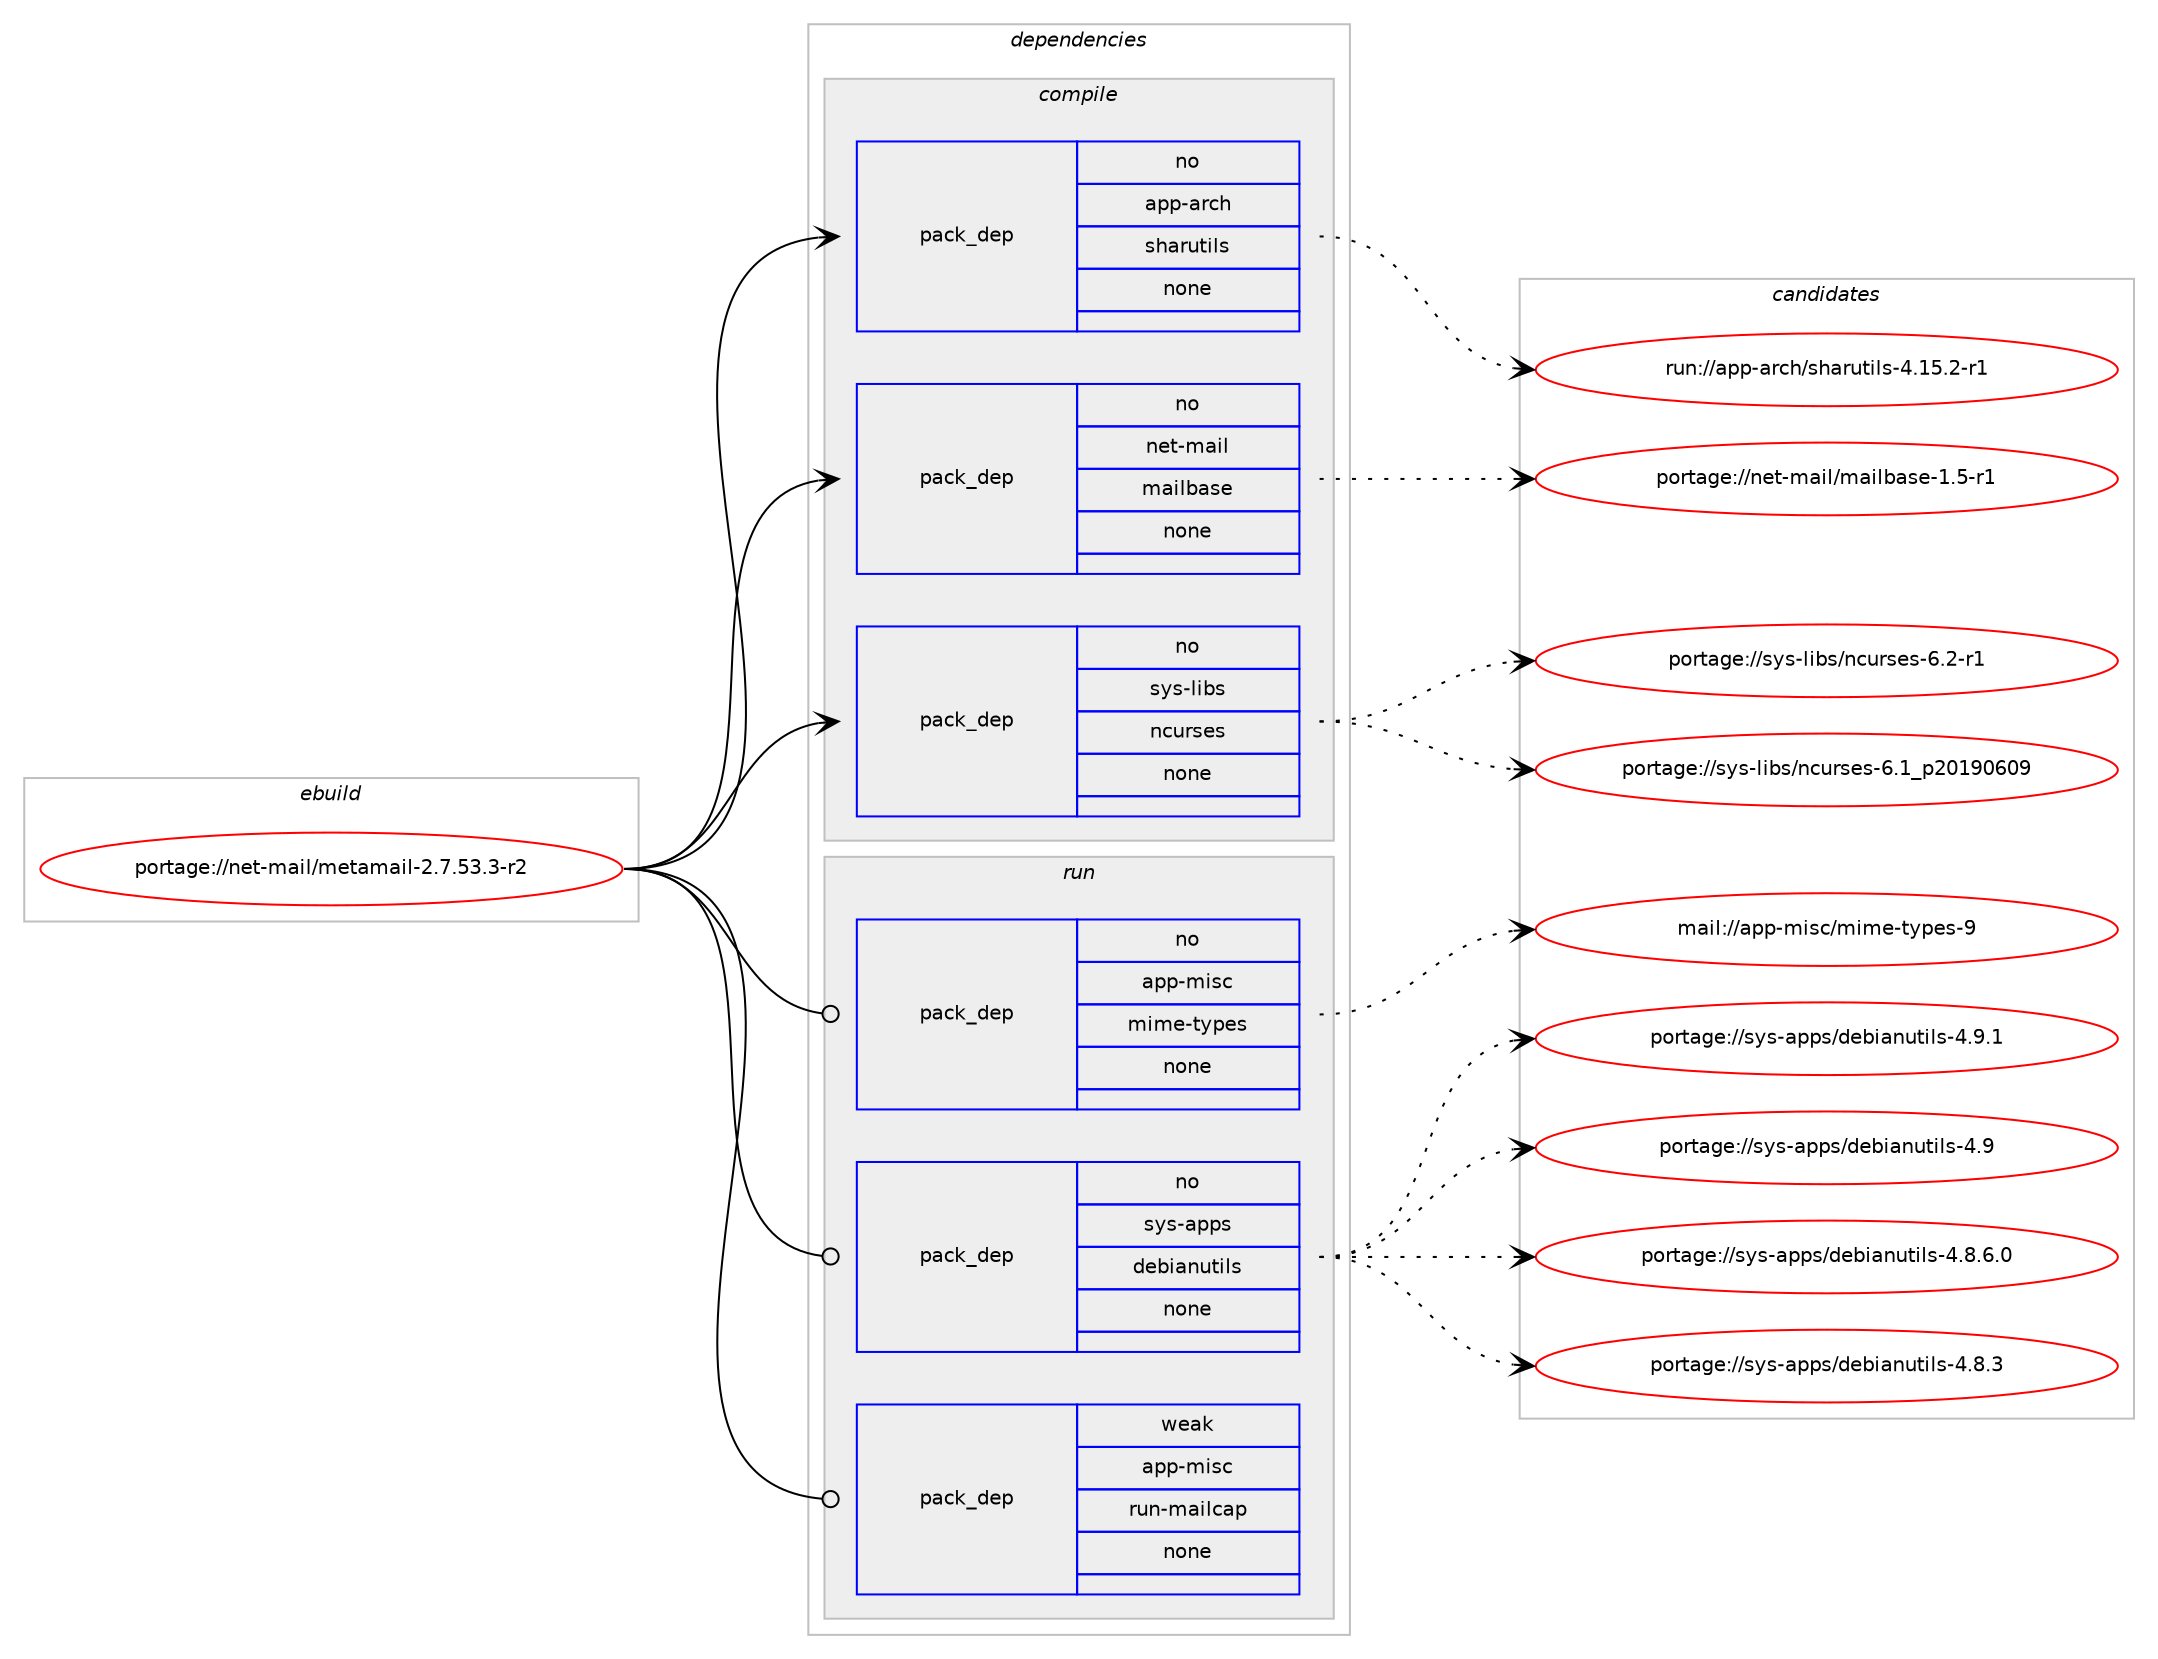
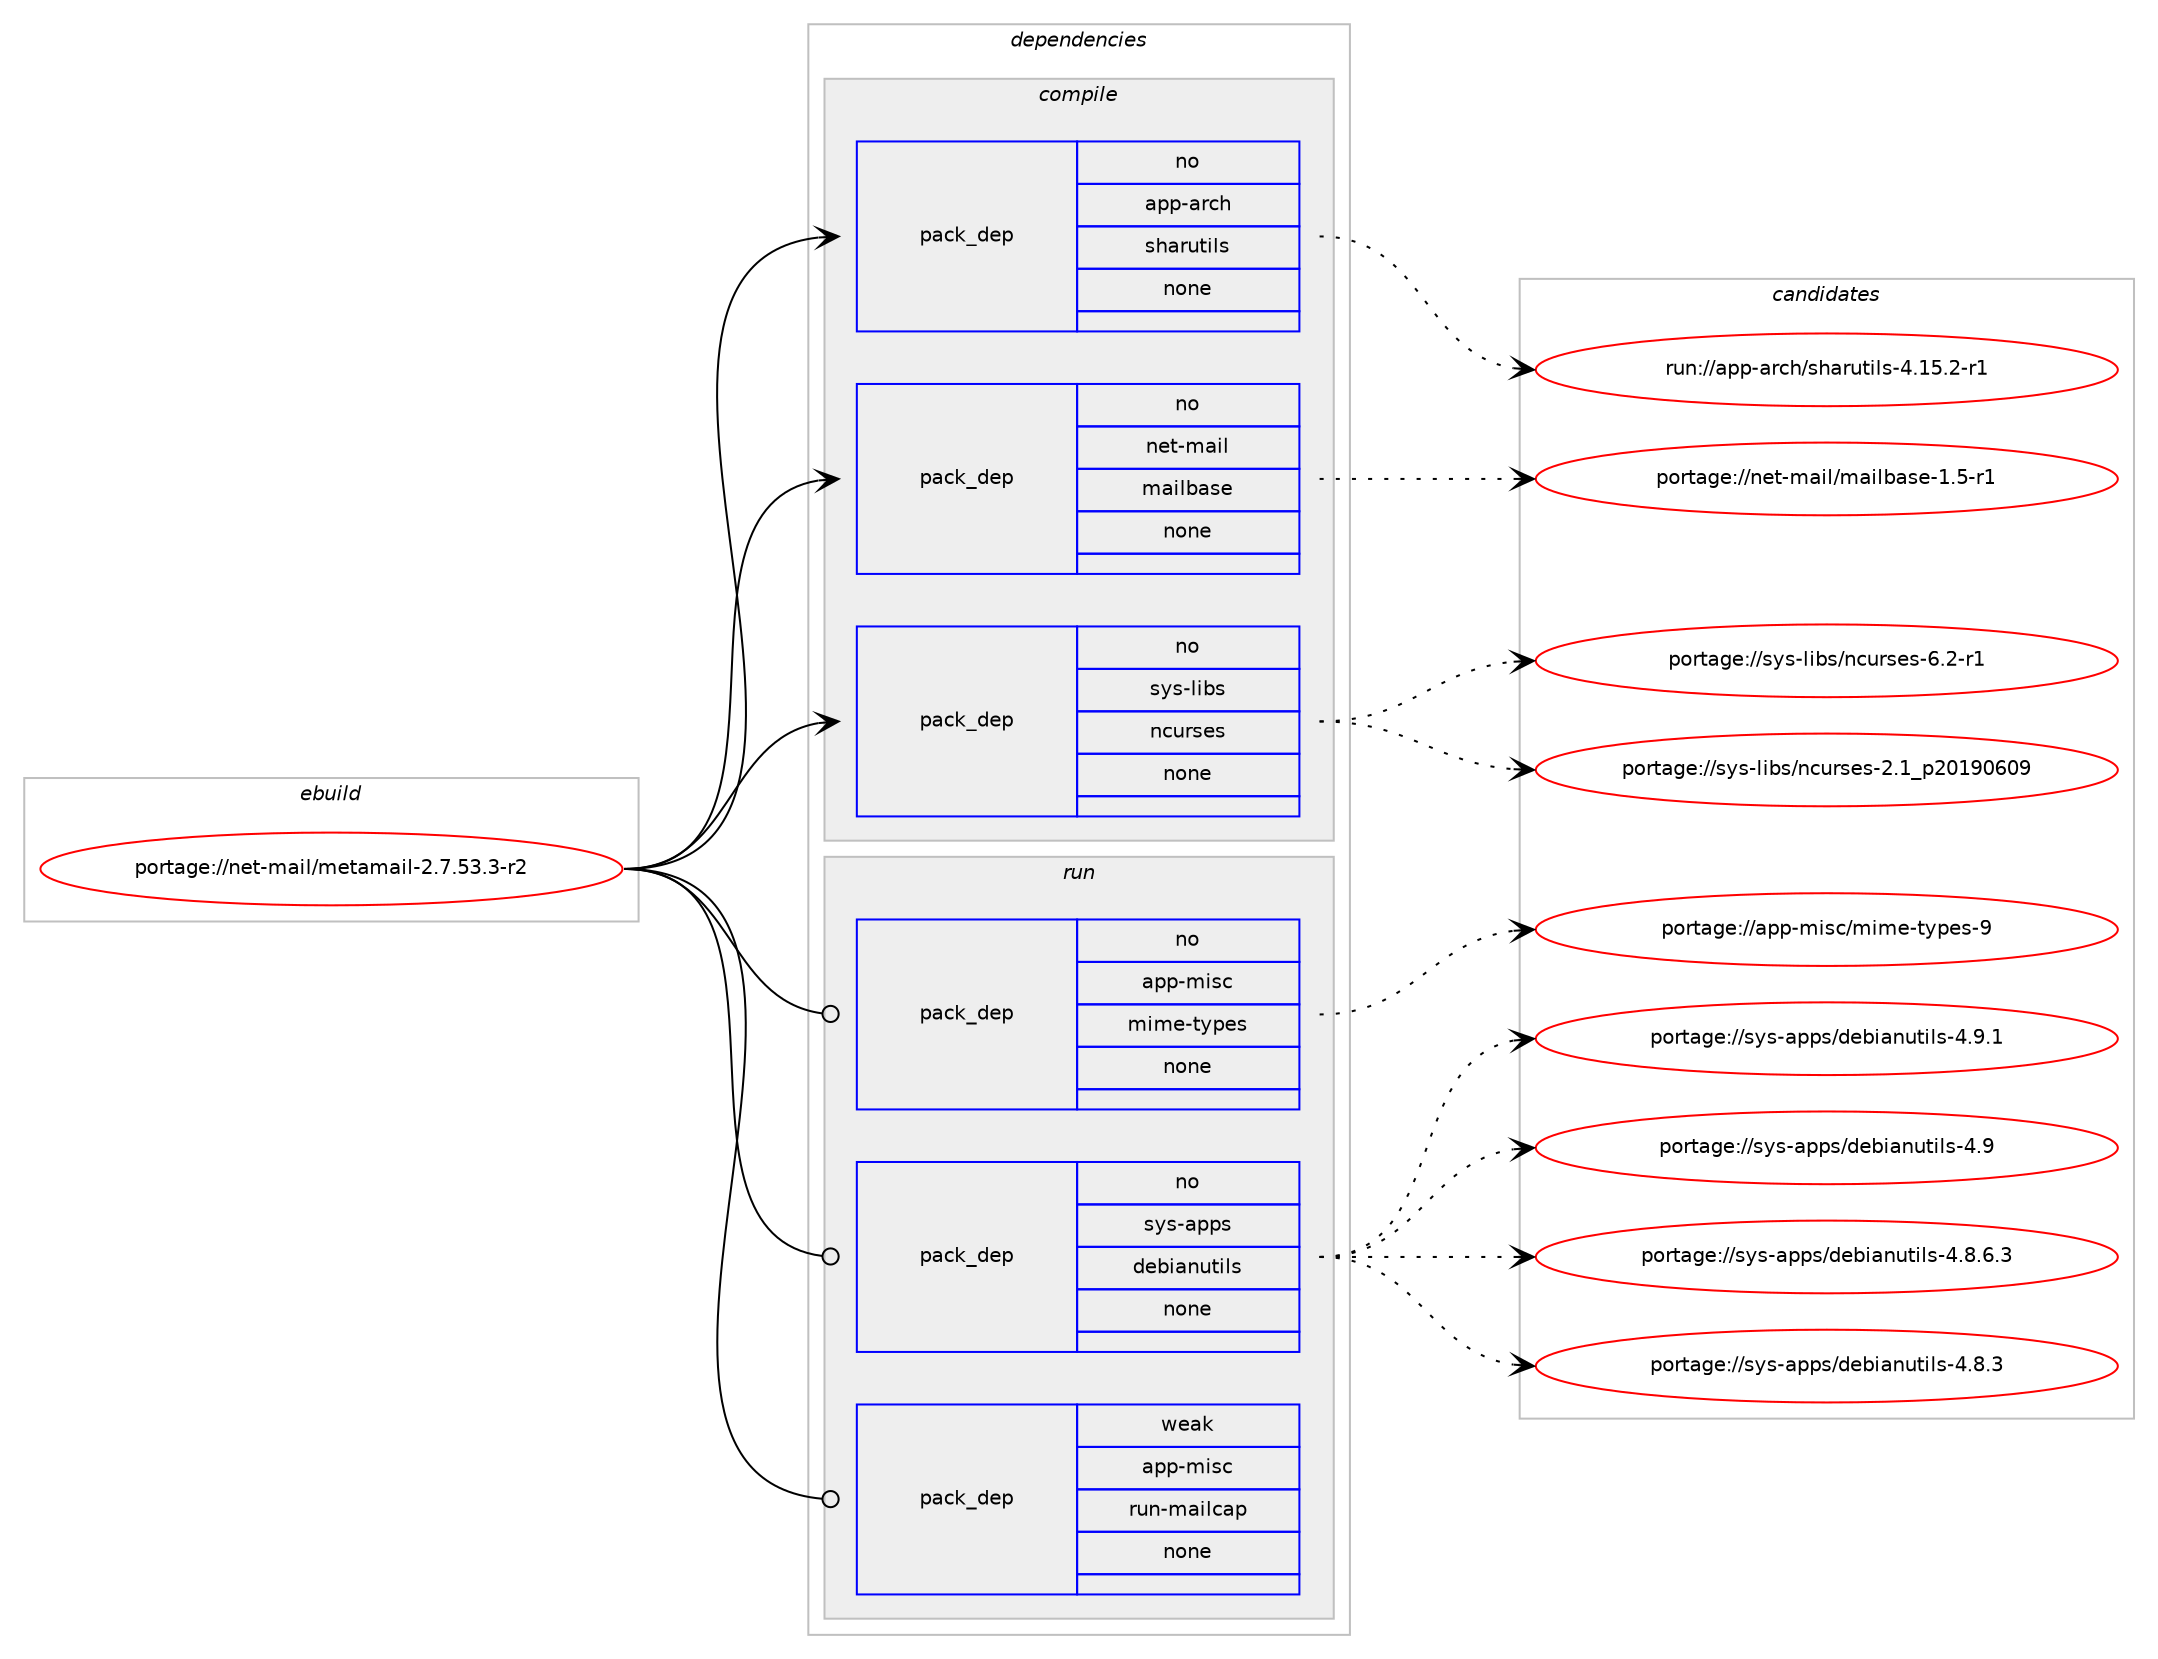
  digraph {
    compound=true
    concentrate=true
    fontname=Helvetica
    fontsize=10
    newrank=true
    rankdir=LR
    ranksep=1.5
    node [color=red fontname=Helvetica fontsize=10]
    edge [arrowhead=vee headport=w style=dotted tailport=e weight=100]
    n1 [label="portage://net-mail/metamail-2.7.53.3-r2" width=4]
    n2 [color=blue label=<<TABLE BORDER="0" CELLBORDER="1" CELLSPACING="0" CELLPADDING="4" WIDTH="220"><TR><TD ROWSPAN="6" CELLPADDING="30">pack_dep</TD></TR><TR><TD WIDTH="110">no</TD></TR><TR><TD>app-arch</TD></TR><TR><TD>sharutils</TD></TR><TR><TD>none</TD></TR><TR><TD></TD></TR></TABLE>> shape=none]
    n3 [color=blue label=<<TABLE BORDER="0" CELLBORDER="1" CELLSPACING="0" CELLPADDING="4" WIDTH="220"><TR><TD ROWSPAN="6" CELLPADDING="30">pack_dep</TD></TR><TR><TD WIDTH="110">no</TD></TR><TR><TD>net-mail</TD></TR><TR><TD>mailbase</TD></TR><TR><TD>none</TD></TR><TR><TD></TD></TR></TABLE>> shape=none]
    n4 [color=blue label=<<TABLE BORDER="0" CELLBORDER="1" CELLSPACING="0" CELLPADDING="4" WIDTH="220"><TR><TD ROWSPAN="6" CELLPADDING="30">pack_dep</TD></TR><TR><TD WIDTH="110">no</TD></TR><TR><TD>sys-libs</TD></TR><TR><TD>ncurses</TD></TR><TR><TD>none</TD></TR><TR><TD></TD></TR></TABLE>> shape=none]
    n5 [color=blue label=<<TABLE BORDER="0" CELLBORDER="1" CELLSPACING="0" CELLPADDING="4" WIDTH="220"><TR><TD ROWSPAN="6" CELLPADDING="30">pack_dep</TD></TR><TR><TD WIDTH="110">no</TD></TR><TR><TD>app-misc</TD></TR><TR><TD>mime-types</TD></TR><TR><TD>none</TD></TR><TR><TD></TD></TR></TABLE>> shape=none]
    n6 [color=blue label=<<TABLE BORDER="0" CELLBORDER="1" CELLSPACING="0" CELLPADDING="4" WIDTH="220"><TR><TD ROWSPAN="6" CELLPADDING="30">pack_dep</TD></TR><TR><TD WIDTH="110">no</TD></TR><TR><TD>sys-apps</TD></TR><TR><TD>debianutils</TD></TR><TR><TD>none</TD></TR><TR><TD></TD></TR></TABLE>> shape=none]
    n7 [color=blue label=<<TABLE BORDER="0" CELLBORDER="1" CELLSPACING="0" CELLPADDING="4" WIDTH="220"><TR><TD ROWSPAN="6" CELLPADDING="30">pack_dep</TD></TR><TR><TD WIDTH="110">weak</TD></TR><TR><TD>app-misc</TD></TR><TR><TD>run-mailcap</TD></TR><TR><TD>none</TD></TR><TR><TD></TD></TR></TABLE>> shape=none]
    n8 [label="run://app-arch/sharutils-4.15.2-r1" width=4]
    n9 [label="portage://net-mail/mailbase-1.5-r1" width=4]
    n10 [label="portage://sys-libs/ncurses-6.2-r1" width=4]
-   n11 [label="portage://sys-libs/ncurses-6.1_p20190609" width=4]
-   n12 [label="mail://app-misc/mime-types-9" width=4]
+   n11 [label="portage://sys-libs/ncurses-2.1_p20190609" width=4]
+   n12 [label="portage://app-misc/mime-types-9" width=4]
    n13 [label="portage://sys-apps/debianutils-4.9.1" width=4]
    n14 [label="portage://sys-apps/debianutils-4.9" width=4]
-   n15 [label="portage://sys-apps/debianutils-4.8.6.0" width=4]
+   n15 [label="portage://sys-apps/debianutils-4.8.6.3" width=4]
    n16 [label="portage://sys-apps/debianutils-4.8.3" width=4]
    subgraph cluster_1 {
      color=gray
      label=<<i>ebuild</i>>
      rank=same
      n1
    }
    subgraph cluster_2 {
      color=gray
      label=<<i>dependencies</i>>
      subgraph cluster_3 {
        color=gray
        fillcolor="#eeeeee"
        label=<<i>compile</i>>
        style=filled
        subgraph sub_4 {
          color=gray
          fillcolor="#eeeeee"
          label=<<i>compile</i>>
          style=filled
          n2
        }
        subgraph sub_5 {
          color=gray
          fillcolor="#eeeeee"
          label=<<i>compile</i>>
          style=filled
          n3
        }
        subgraph sub_6 {
          color=gray
          fillcolor="#eeeeee"
          label=<<i>compile</i>>
          style=filled
          n4
        }
      }
      subgraph cluster_7 {
        color=gray
        fillcolor="#eeeeee"
        label=<<i>compile and run</i>>
        style=filled
      }
      subgraph cluster_8 {
        color=gray
        fillcolor="#eeeeee"
        label=<<i>run</i>>
        style=filled
        subgraph sub_9 {
          color=gray
          fillcolor="#eeeeee"
          label=<<i>run</i>>
          style=filled
          n5
        }
        subgraph sub_10 {
          color=gray
          fillcolor="#eeeeee"
          label=<<i>run</i>>
          style=filled
          n6
        }
        subgraph sub_11 {
          color=gray
          fillcolor="#eeeeee"
          label=<<i>run</i>>
          style=filled
          n7
        }
      }
    }
    subgraph cluster_12 {
      color=gray
      label=<<i>candidates</i>>
      rank=same
      subgraph sub_13 {
        color=black
        label=<<i>candidates</i>>
        nodesep=1
        rank=same
        n8
      }
      subgraph sub_14 {
        color=black
        label=<<i>candidates</i>>
        nodesep=1
        rank=same
        n9
      }
      subgraph sub_15 {
        color=black
        label=<<i>candidates</i>>
        nodesep=1
        rank=same
        n10
        n11
      }
      subgraph sub_16 {
        color=black
        label=<<i>candidates</i>>
        nodesep=1
        rank=same
        n12
      }
      subgraph sub_17 {
        color=black
        label=<<i>candidates</i>>
        nodesep=1
        rank=same
        n13
        n14
        n15
        n16
      }
      subgraph sub_18 {
        color=black
        label=<<i>candidates</i>>
        nodesep=1
        rank=same
      }
    }
    n1 -> n2 [style=solid weight=20]
    n1 -> n3 [style=solid weight=20]
    n1 -> n4 [style=solid weight=20]
    n1 -> n5 [arrowhead=odot style=solid weight=20]
    n1 -> n6 [arrowhead=odot style=solid weight=20]
    n1 -> n7 [arrowhead=odot style=solid weight=20]
    n2 -> n8
    n3 -> n9
    n4 -> n10
    n4 -> n11
    n5 -> n12
    n6 -> n13
    n6 -> n14
    n6 -> n15
    n6 -> n16
  }
